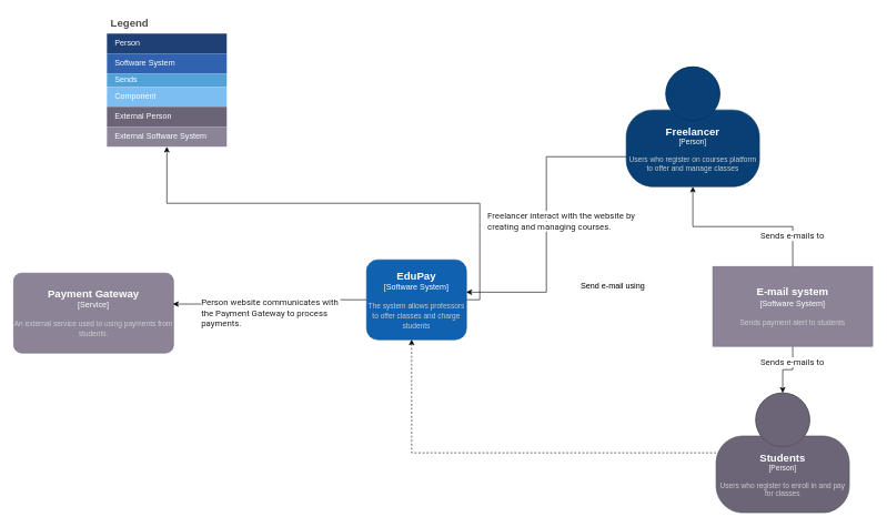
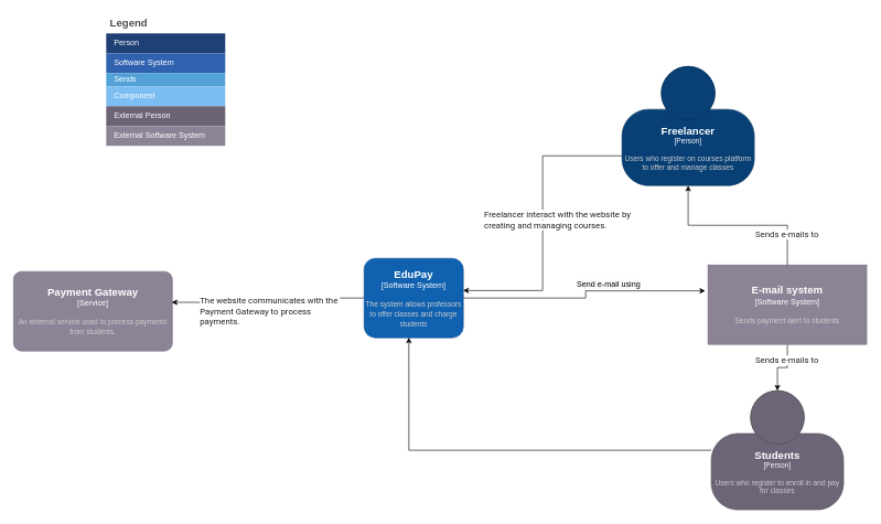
  <mxCell id="0" />
  <mxCell id="1" parent="0" />
  <mxCell id="2" value="&lt;font style=&quot;font-size: 16px&quot;&gt;&lt;b&gt;EduPay&lt;/b&gt;&lt;/font&gt;&lt;div&gt;[Software System]&lt;/div&gt;&lt;br&gt;&lt;div&gt;&lt;font style=&quot;font-size: 11px&quot;&gt;&lt;font color=&quot;#cccccc&quot;&gt;The system allows professors to offer classes and charge students&lt;/font&gt;&lt;/div&gt;" style="rounded=1;whiteSpace=wrap;html=1;labelBackgroundColor=none;fillColor=#1061B0;fontColor=#ffffff;align=center;arcSize=14;strokeColor=#0D5091;metaEdit=1;resizable=0;points=[[0.25,0,0],[0.5,0,0],[0.75,0,0],[1,0.25,0],[1,0.5,0],[1,0.75,0],[0.75,1,0],[0.5,1,0],[0.25,1,0],[0,0.75,0],[0,0.5,0],[0,0.25,0]];" parent="1" vertex="1"><mxGeometry x="550" y="390" width="150" height="120" as="geometry" /></mxCell>
  <mxCell id="3" value="&lt;font style=&quot;font-size: 16px&quot;&gt;&lt;b&gt;Students&lt;/b&gt;&lt;/font&gt;&lt;div&gt;[Person]&lt;/div&gt;&lt;br&gt;&lt;div&gt;&lt;font style=&quot;font-size: 11px&quot;&gt;&lt;font color=&quot;#cccccc&quot;&gt;Users who register to enroll in and pay for classes&lt;/font&gt;&lt;/div&gt;" style="html=1;fontSize=11;dashed=0;whiteSpace=wrap;fillColor=#6C6477;strokeColor=#4D4D4D;fontColor=#ffffff;shape=mxgraph.c4.person2;align=center;metaEdit=1;points=[[0.5,0,0],[1,0.5,0],[1,0.75,0],[0.75,1,0],[0.5,1,0],[0.25,1,0],[0,0.75,0],[0,0.5,0]];resizable=0;" parent="1" vertex="1"><mxGeometry x="1075" y="590" width="200" height="180" as="geometry" /></mxCell>
  <mxCell id="4" style="edgeStyle=orthogonalEdgeStyle;rounded=0;orthogonalLoop=1;jettySize=auto;html=1;exitX=0.5;exitY=1;exitDx=0;exitDy=0;exitPerimeter=0;" parent="1" source="5" target="3" edge="1"><mxGeometry relative="1" as="geometry" /></mxCell>
  <mxCell id="5" value="&lt;font style=&quot;font-size: 16px&quot;&gt;&lt;b&gt;E-mail system&lt;/b&gt;&lt;/font&gt;&lt;div&gt;[Software System]&lt;/div&gt;&lt;br&gt;&lt;div&gt;&lt;font style=&quot;font-size: 11px&quot;&gt;&lt;font color=&quot;#cccccc&quot;&gt;Sends payment alert to students&lt;/font&gt;&lt;/div&gt;" style="whiteSpace=wrap;html=1;labelBackgroundColor=none;fillColor=#8C8496;fontColor=#ffffff;align=center;arcSize=10;strokeColor=#736782;metaEdit=1;resizable=0;points=[[0.25,0,0],[0.5,0,0],[0.75,0,0],[1,0.25,0],[1,0.5,0],[1,0.75,0],[0.75,1,0],[0.5,1,0],[0.25,1,0],[0,0.75,0],[0,0.5,0],[0,0.25,0]];rounded=0;" parent="1" vertex="1"><mxGeometry x="1070" y="400" width="240" height="120" as="geometry" /></mxCell>
  <mxCell id="6" value="Legend" style="shape=table;startSize=30;container=1;collapsible=0;childLayout=tableLayout;fontSize=16;align=left;verticalAlign=top;fillColor=none;strokeColor=none;fontColor=#4D4D4D;fontStyle=1;spacingLeft=6;spacing=0;resizable=0;" parent="1" vertex="1"><mxGeometry width="180" height="200" as="geometry" x="160" y="20" /></mxCell>
  <mxCell id="7" value="" style="shape=tableRow;horizontal=0;startSize=0;swimlaneHead=0;swimlaneBody=0;strokeColor=inherit;top=0;left=0;bottom=0;right=0;collapsible=0;dropTarget=0;fillColor=none;points=[[0,0.5],[1,0.5]];portConstraint=eastwest;fontSize=12;" parent="6" vertex="1"><mxGeometry y="30" width="180" height="30" as="geometry" /></mxCell>
  <mxCell id="8" value="Person" style="shape=partialRectangle;html=1;whiteSpace=wrap;connectable=0;strokeColor=inherit;overflow=hidden;fillColor=#1E4074;top=0;left=0;bottom=0;right=0;pointerEvents=1;fontSize=12;align=left;fontColor=#FFFFFF;gradientColor=none;spacingLeft=10;spacingRight=4;" parent="7" vertex="1"><mxGeometry width="180" height="30" as="geometry"><mxRectangle width="180" height="30" as="alternateBounds" /></mxGeometry></mxCell>
  <mxCell id="9" value="" style="shape=tableRow;horizontal=0;startSize=0;swimlaneHead=0;swimlaneBody=0;strokeColor=inherit;top=0;left=0;bottom=0;right=0;collapsible=0;dropTarget=0;fillColor=none;points=[[0,0.5],[1,0.5]];portConstraint=eastwest;fontSize=12;" parent="6" vertex="1"><mxGeometry y="60" width="180" height="30" as="geometry" /></mxCell>
  <mxCell id="10" value="Software System" style="shape=partialRectangle;html=1;whiteSpace=wrap;connectable=0;strokeColor=inherit;overflow=hidden;fillColor=#3162AF;top=0;left=0;bottom=0;right=0;pointerEvents=1;fontSize=12;align=left;fontColor=#FFFFFF;gradientColor=none;spacingLeft=10;spacingRight=4;" parent="9" vertex="1"><mxGeometry width="180" height="30" as="geometry"><mxRectangle width="180" height="30" as="alternateBounds" /></mxGeometry></mxCell>
  <mxCell id="11" value="" style="shape=tableRow;horizontal=0;startSize=0;swimlaneHead=0;swimlaneBody=0;strokeColor=inherit;top=0;left=0;bottom=0;right=0;collapsible=0;dropTarget=0;fillColor=none;points=[[0,0.5],[1,0.5]];portConstraint=eastwest;fontSize=12;" parent="6" vertex="1"><mxGeometry y="90" width="180" height="20" as="geometry" /></mxCell>
  <mxCell id="12" value="Sends" style="shape=partialRectangle;html=1;whiteSpace=wrap;connectable=0;strokeColor=inherit;overflow=hidden;fillColor=#52a2d8;top=0;left=0;bottom=0;right=0;pointerEvents=1;fontSize=12;align=left;fontColor=#FFFFFF;gradientColor=none;spacingLeft=10;spacingRight=4;" parent="11" vertex="1"><mxGeometry width="180" height="20" as="geometry"><mxRectangle width="180" height="20" as="alternateBounds" /></mxGeometry></mxCell>
  <mxCell id="13" value="" style="shape=tableRow;horizontal=0;startSize=0;swimlaneHead=0;swimlaneBody=0;strokeColor=inherit;top=0;left=0;bottom=0;right=0;collapsible=0;dropTarget=0;fillColor=none;points=[[0,0.5],[1,0.5]];portConstraint=eastwest;fontSize=12;" parent="6" vertex="1"><mxGeometry y="110" width="180" height="30" as="geometry" /></mxCell>
  <mxCell id="14" value="Component" style="shape=partialRectangle;html=1;whiteSpace=wrap;connectable=0;strokeColor=inherit;overflow=hidden;fillColor=#7dbef2;top=0;left=0;bottom=0;right=0;pointerEvents=1;fontSize=12;align=left;fontColor=#FFFFFF;gradientColor=none;spacingLeft=10;spacingRight=4;" parent="13" vertex="1"><mxGeometry width="180" height="30" as="geometry"><mxRectangle width="180" height="30" as="alternateBounds" /></mxGeometry></mxCell>
  <mxCell id="15" value="" style="shape=tableRow;horizontal=0;startSize=0;swimlaneHead=0;swimlaneBody=0;strokeColor=inherit;top=0;left=0;bottom=0;right=0;collapsible=0;dropTarget=0;fillColor=none;points=[[0,0.5],[1,0.5]];portConstraint=eastwest;fontSize=12;" parent="6" vertex="1"><mxGeometry y="140" width="180" height="30" as="geometry" /></mxCell>
  <mxCell id="16" value="External Person" style="shape=partialRectangle;html=1;whiteSpace=wrap;connectable=0;strokeColor=inherit;overflow=hidden;fillColor=#6b6477;top=0;left=0;bottom=0;right=0;pointerEvents=1;fontSize=12;align=left;fontColor=#FFFFFF;gradientColor=none;spacingLeft=10;spacingRight=4;" parent="15" vertex="1"><mxGeometry width="180" height="30" as="geometry"><mxRectangle width="180" height="30" as="alternateBounds" /></mxGeometry></mxCell>
  <mxCell id="17" value="" style="shape=tableRow;horizontal=0;startSize=0;swimlaneHead=0;swimlaneBody=0;strokeColor=inherit;top=0;left=0;bottom=0;right=0;collapsible=0;dropTarget=0;fillColor=none;points=[[0,0.5],[1,0.5]];portConstraint=eastwest;fontSize=12;" parent="6" vertex="1"><mxGeometry y="170" width="180" height="30" as="geometry" /></mxCell>
  <mxCell id="18" value="External Software System" style="shape=partialRectangle;html=1;whiteSpace=wrap;connectable=0;strokeColor=inherit;overflow=hidden;fillColor=#8b8496;top=0;left=0;bottom=0;right=0;pointerEvents=1;fontSize=12;align=left;fontColor=#FFFFFF;gradientColor=none;spacingLeft=10;spacingRight=4;" parent="17" vertex="1"><mxGeometry width="180" height="30" as="geometry"><mxRectangle width="180" height="30" as="alternateBounds" /></mxGeometry></mxCell>
- <mxCell id="19" value="&lt;font style=&quot;font-size: 16px&quot;&gt;&lt;b&gt;Payment Gateway&lt;/b&gt;&lt;/font&gt;&lt;div&gt;[Service]&lt;/div&gt;&lt;br&gt;&lt;div&gt;&lt;font style=&quot;font-size: 11px&quot;&gt;&lt;font color=&quot;#cccccc&quot;&gt;An external service used to using payments from students.&lt;/font&gt;&lt;/div&gt;" style="rounded=1;whiteSpace=wrap;html=1;labelBackgroundColor=none;fillColor=#8C8496;fontColor=#ffffff;align=center;arcSize=10;strokeColor=#736782;metaEdit=1;resizable=0;points=[[0.25,0,0],[0.5,0,0],[0.75,0,0],[1,0.25,0],[1,0.5,0],[1,0.75,0],[0.75,1,0],[0.5,1,0],[0.25,1,0],[0,0.75,0],[0,0.5,0],[0,0.25,0]];" parent="1" vertex="1"><mxGeometry x="20" y="410" width="240" height="120" as="geometry" /></mxCell>
+ <mxCell id="19" value="&lt;font style=&quot;font-size: 16px&quot;&gt;&lt;b&gt;Payment Gateway&lt;/b&gt;&lt;/font&gt;&lt;div&gt;[Service]&lt;/div&gt;&lt;br&gt;&lt;div&gt;&lt;font style=&quot;font-size: 11px&quot;&gt;&lt;font color=&quot;#cccccc&quot;&gt;An external service used to process payments from students.&lt;/font&gt;&lt;/div&gt;" style="rounded=1;whiteSpace=wrap;html=1;labelBackgroundColor=none;fillColor=#8C8496;fontColor=#ffffff;align=center;arcSize=10;strokeColor=#736782;metaEdit=1;resizable=0;points=[[0.25,0,0],[0.5,0,0],[0.75,0,0],[1,0.25,0],[1,0.5,0],[1,0.75,0],[0.75,1,0],[0.5,1,0],[0.25,1,0],[0,0.75,0],[0,0.5,0],[0,0.25,0]];" parent="1" vertex="1"><mxGeometry x="20" y="410" width="240" height="120" as="geometry" /></mxCell>
  <mxCell id="20" value="" style="edgeStyle=orthogonalEdgeStyle;rounded=0;orthogonalLoop=1;jettySize=auto;html=1;" parent="1" source="5" target="21" edge="1"><mxGeometry relative="1" as="geometry"><mxPoint x="590" y="510" as="sourcePoint" /><mxPoint x="810" y="240" as="targetPoint" /></mxGeometry></mxCell>
  <mxCell id="21" value="&lt;font style=&quot;font-size: 16px&quot;&gt;&lt;b&gt;Freelancer&lt;/b&gt;&lt;/font&gt;&lt;div&gt;[Person]&lt;/div&gt;&lt;br&gt;&lt;div&gt;&lt;font style=&quot;font-size: 11px&quot;&gt;&lt;font color=&quot;#cccccc&quot;&gt;Users who register on courses platform to offer and manage classes&lt;/font&gt;&lt;/div&gt;" style="html=1;fontSize=11;dashed=0;whiteSpace=wrap;fillColor=#083F75;strokeColor=#06315C;fontColor=#ffffff;shape=mxgraph.c4.person2;align=center;metaEdit=1;points=[[0.5,0,0],[1,0.5,0],[1,0.75,0],[0.75,1,0],[0.5,1,0],[0.25,1,0],[0,0.75,0],[0,0.5,0]];resizable=0;" parent="1" vertex="1"><mxGeometry x="940" y="100" width="200" height="180" as="geometry" /></mxCell>
  <mxCell id="22" style="edgeStyle=orthogonalEdgeStyle;rounded=0;orthogonalLoop=1;jettySize=auto;html=1;exitX=0;exitY=0.75;exitDx=0;exitDy=0;exitPerimeter=0;entryX=0.998;entryY=0.405;entryDx=0;entryDy=0;entryPerimeter=0;" parent="1" source="21" target="2" edge="1"><mxGeometry relative="1" as="geometry" /></mxCell>
  <mxCell id="23" value="&lt;span style=&quot;color: rgb(32, 33, 36); font-family: Roboto, arial, sans-serif; font-size: 13px; font-style: normal; font-variant-ligatures: normal; font-variant-caps: normal; font-weight: 400; letter-spacing: normal; orphans: 2; text-align: left; text-indent: 0px; text-transform: none; widows: 2; word-spacing: 0px; -webkit-text-stroke-width: 0px; white-space: pre-wrap; background-color: rgb(255, 255, 255); text-decoration-thickness: initial; text-decoration-style: initial; text-decoration-color: initial; display: inline !important; float: none;&quot;&gt;Freelancer interact with the website by creating and managing courses.&lt;/span&gt;" style="text;whiteSpace=wrap;html=1;" parent="1" vertex="1"><mxGeometry x="730" y="310" width="250" height="50" as="geometry" /></mxCell>
  <mxCell id="24" style="edgeStyle=orthogonalEdgeStyle;rounded=0;orthogonalLoop=1;jettySize=auto;html=1;exitX=0;exitY=0.5;exitDx=0;exitDy=0;exitPerimeter=0;entryX=0.996;entryY=0.387;entryDx=0;entryDy=0;entryPerimeter=0;" parent="1" source="2" target="19" edge="1"><mxGeometry relative="1" as="geometry" /></mxCell>
- <mxCell id="25" value="&lt;span style=&quot;color: rgb(32, 33, 36); font-family: Roboto, arial, sans-serif; font-size: 13px; font-style: normal; font-variant-ligatures: normal; font-variant-caps: normal; font-weight: 400; letter-spacing: normal; orphans: 2; text-align: left; text-indent: 0px; text-transform: none; widows: 2; word-spacing: 0px; -webkit-text-stroke-width: 0px; white-space: pre-wrap; background-color: rgb(255, 255, 255); text-decoration-thickness: initial; text-decoration-style: initial; text-decoration-color: initial; display: inline !important; float: none;&quot;&gt;Person website communicates with the Payment Gateway to process payments.&lt;/span&gt;" style="text;whiteSpace=wrap;html=1;" parent="1" vertex="1"><mxGeometry x="300" y="440" width="220" height="60" as="geometry" /></mxCell>
- <mxCell id="26" style="edgeStyle=orthogonalEdgeStyle;rounded=0;orthogonalLoop=1;jettySize=auto;html=1;exitX=0;exitY=0.5;exitDx=0;exitDy=0;exitPerimeter=0;entryX=0.451;entryY=0.997;entryDx=0;entryDy=0;entryPerimeter=0;dashed=1;" parent="1" source="3" target="2" edge="1"><mxGeometry relative="1" as="geometry" /></mxCell>
- <mxCell id="27" style="edgeStyle=orthogonalEdgeStyle;rounded=0;orthogonalLoop=1;jettySize=auto;html=1;exitX=1;exitY=0.5;exitDx=0;exitDy=0;exitPerimeter=0;" parent="1" source="2" target="18" edge="1"><mxGeometry relative="1" as="geometry" /></mxCell>
+ <mxCell id="25" value="&lt;span style=&quot;color: rgb(32, 33, 36); font-family: Roboto, arial, sans-serif; font-size: 13px; font-style: normal; font-variant-ligatures: normal; font-variant-caps: normal; font-weight: 400; letter-spacing: normal; orphans: 2; text-align: left; text-indent: 0px; text-transform: none; widows: 2; word-spacing: 0px; -webkit-text-stroke-width: 0px; white-space: pre-wrap; background-color: rgb(255, 255, 255); text-decoration-thickness: initial; text-decoration-style: initial; text-decoration-color: initial; display: inline !important; float: none;&quot;&gt;The website communicates with the Payment Gateway to process payments.&lt;/span&gt;" style="text;whiteSpace=wrap;html=1;" parent="1" vertex="1"><mxGeometry x="300" y="440" width="220" height="60" as="geometry" /></mxCell>
+ <mxCell id="26" style="edgeStyle=orthogonalEdgeStyle;rounded=0;orthogonalLoop=1;jettySize=auto;html=1;exitX=0;exitY=0.5;exitDx=0;exitDy=0;exitPerimeter=0;entryX=0.451;entryY=0.997;entryDx=0;entryDy=0;entryPerimeter=0;" parent="1" source="3" target="2" edge="1"><mxGeometry relative="1" as="geometry" /></mxCell>
+ <mxCell id="27" style="edgeStyle=orthogonalEdgeStyle;rounded=0;orthogonalLoop=1;jettySize=auto;html=1;exitX=1;exitY=0.5;exitDx=0;exitDy=0;exitPerimeter=0;entryX=-0.017;entryY=0.326;entryDx=0;entryDy=0;entryPerimeter=0;" parent="1" source="2" target="5" edge="1"><mxGeometry relative="1" as="geometry" /></mxCell>
  <mxCell id="28" value="&lt;span style=&quot;color: rgb(32, 33, 36); font-family: Roboto, arial, sans-serif; font-size: 13px; font-style: normal; font-variant-ligatures: normal; font-variant-caps: normal; font-weight: 400; letter-spacing: normal; orphans: 2; text-align: left; text-indent: 0px; text-transform: none; widows: 2; word-spacing: 0px; -webkit-text-stroke-width: 0px; white-space: pre-wrap; background-color: rgb(255, 255, 255); text-decoration-thickness: initial; text-decoration-style: initial; text-decoration-color: initial; display: inline !important; float: none;&quot;&gt;Sends e-mails to&lt;/span&gt;" style="text;whiteSpace=wrap;html=1;" parent="1" vertex="1"><mxGeometry x="1140" y="340" width="130" height="40" as="geometry" /></mxCell>
  <mxCell id="29" value="&lt;span style=&quot;color: rgb(32, 33, 36); font-family: Roboto, arial, sans-serif; font-size: 13px; font-style: normal; font-variant-ligatures: normal; font-variant-caps: normal; font-weight: 400; letter-spacing: normal; orphans: 2; text-align: left; text-indent: 0px; text-transform: none; widows: 2; word-spacing: 0px; -webkit-text-stroke-width: 0px; white-space: pre-wrap; background-color: rgb(255, 255, 255); text-decoration-thickness: initial; text-decoration-style: initial; text-decoration-color: initial; display: inline !important; float: none;&quot;&gt;Sends e-mails to&lt;/span&gt;" style="text;whiteSpace=wrap;html=1;" parent="1" vertex="1"><mxGeometry x="1140" y="530" width="130" height="40" as="geometry" /></mxCell>
  <mxCell id="30" value="&lt;span style=&quot;color: rgb(0, 0, 0); font-family: Helvetica; font-size: 12px; font-style: normal; font-variant-ligatures: normal; font-variant-caps: normal; font-weight: 400; letter-spacing: normal; orphans: 2; text-align: center; text-indent: 0px; text-transform: none; widows: 2; word-spacing: 0px; -webkit-text-stroke-width: 0px; white-space: normal; background-color: rgb(251, 251, 251); text-decoration-thickness: initial; text-decoration-style: initial; text-decoration-color: initial; display: inline !important; float: none;&quot;&gt;Send e-mail using&lt;/span&gt;" style="text;whiteSpace=wrap;html=1;" parent="1" vertex="1"><mxGeometry x="870" y="415" width="110" height="30" as="geometry" /></mxCell>
